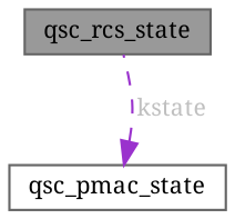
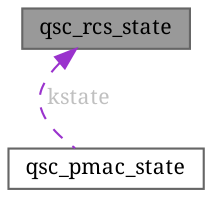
  digraph {
    fontname="Noto Serif"
    node [color=gray40 fontname="Noto Serif" fontsize=10 shape=box style=filled]
    n1 [fillcolor=grey60 fontcolor=black height=0.2 label=qsc_rcs_state width=0.4]
    n2 [fillcolor=white height=0.2 label=qsc_pmac_state width=0.4]
-   n2 -> n1 [color=darkorchid3 dir=back fontcolor=grey fontname="Noto Serif" fontsize=10 label=" kstate" labelfontname=Helvetica labelfontsize=10 style=dashed]
+   n1 -> n2 [color=darkorchid3 dir=back fontcolor=grey fontname="Noto Serif" fontsize=10 label=" kstate" labelfontname=Helvetica labelfontsize=10 style=dashed]
  }
